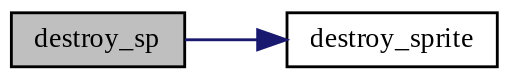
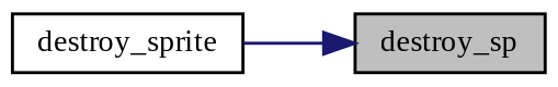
  digraph {
    rankdir=LR
    fontname="Liberation Serif"
    node [color=black fontname="Liberation Serif" fontsize=10 shape=record style=filled]
    n1 [fillcolor=grey75 fontcolor=black height=0.2 label=destroy_sp width=0.4]
    n2 [fillcolor=white height=0.2 label=destroy_sprite width=0.4]
-   n1 -> n2 [color=midnightblue fontname="Liberation Serif" fontsize=10 labelfontname=Helvetica labelfontsize=10 style=solid]
+   n2 -> n1 [color=midnightblue fontname="Liberation Serif" fontsize=10 labelfontname=Helvetica labelfontsize=10 style=solid]
  }
